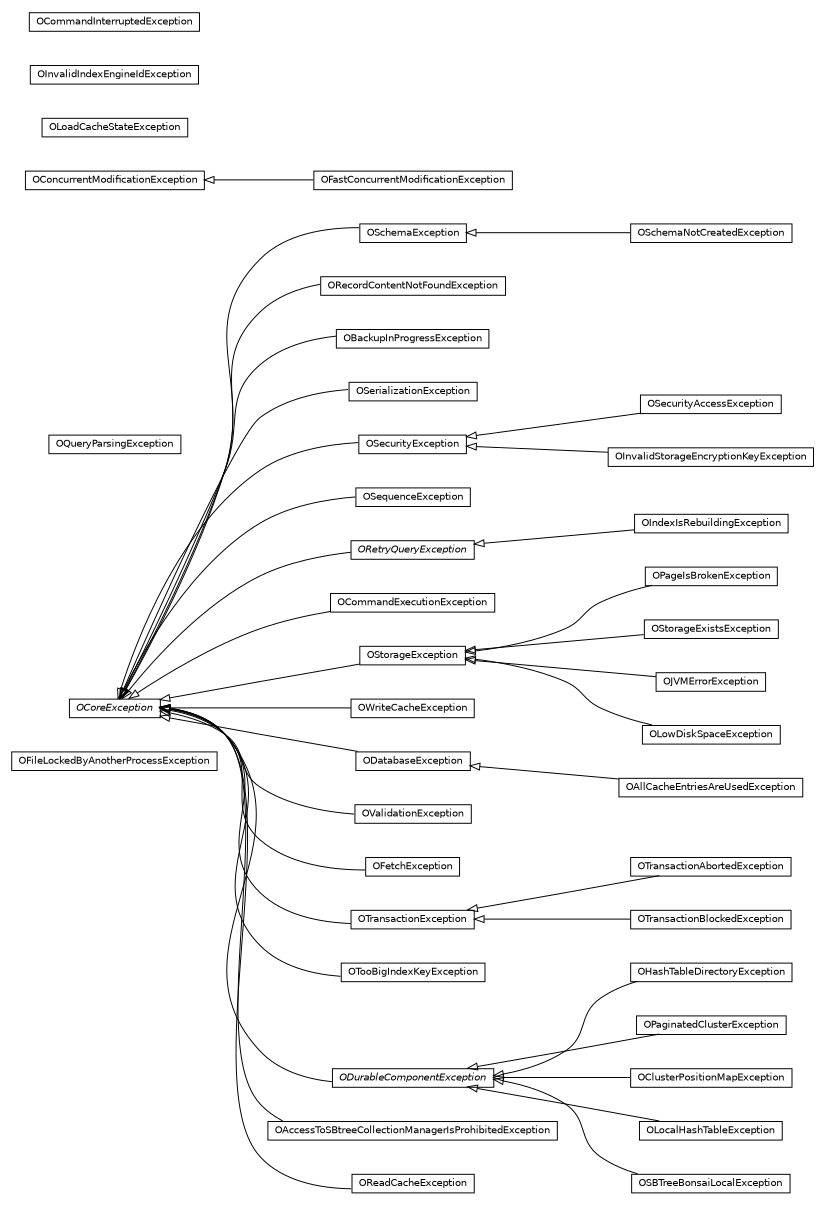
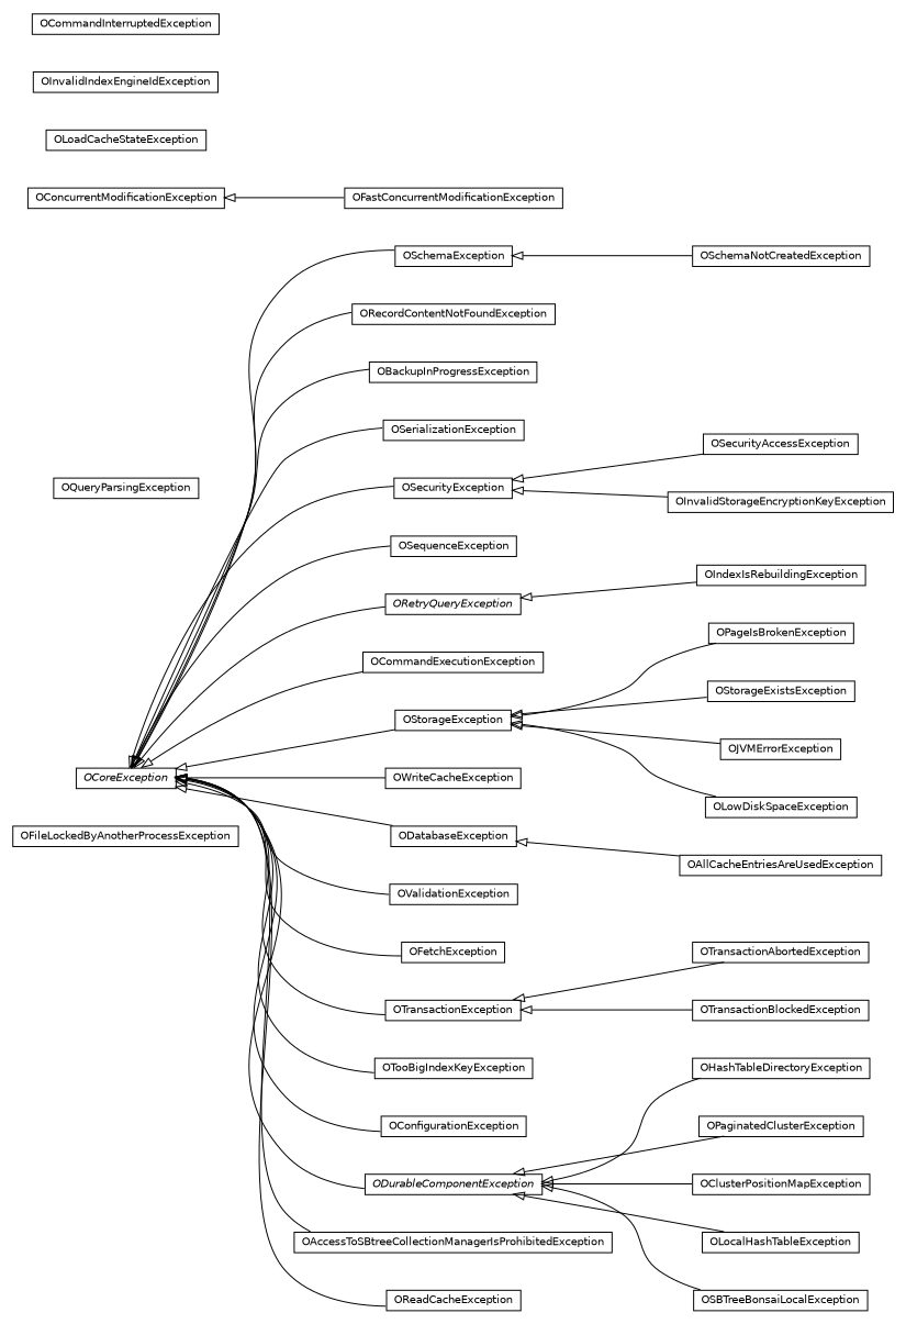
  digraph {
    nodesep=0.25
    rankdir=LR
    ranksep=0.5
    node [fontcolor=black fontname=Helvetica fontsize=10.0 shape=plaintext]
    edge [arrowtail=empty dir=back fontname=Helvetica fontsize=10 headport=p labelfontname=Helvetica labelfontsize=10 tailport=p]
    n1 [label=<<table title="com.orientechnologies.orient.core.exception.OFileLockedByAnotherProcessException" border="0" cellborder="1" cellspacing="0" cellpadding="2" port="p" href="./OFileLockedByAnotherProcessException.html"> 		<tr><td><table border="0" cellspacing="0" cellpadding="1"> <tr><td align="center" balign="center"> OFileLockedByAnotherProcessException </td></tr> 		</table></td></tr> 		</table>>]
    n2 [label=<<table title="com.orientechnologies.orient.core.exception.OTransactionAbortedException" border="0" cellborder="1" cellspacing="0" cellpadding="2" port="p" href="./OTransactionAbortedException.html"> 		<tr><td><table border="0" cellspacing="0" cellpadding="1"> <tr><td align="center" balign="center"> OTransactionAbortedException </td></tr> 		</table></td></tr> 		</table>>]
    n3 [label=<<table title="com.orientechnologies.orient.core.exception.OCoreException" border="0" cellborder="1" cellspacing="0" cellpadding="2" port="p" href="./OCoreException.html"> 		<tr><td><table border="0" cellspacing="0" cellpadding="1"> <tr><td align="center" balign="center"><font face="Helvetica-Oblique"> OCoreException </font></td></tr> 		</table></td></tr> 		</table>>]
    n4 [label=<<table title="com.orientechnologies.orient.core.exception.OSchemaException" border="0" cellborder="1" cellspacing="0" cellpadding="2" port="p" href="./OSchemaException.html"> 		<tr><td><table border="0" cellspacing="0" cellpadding="1"> <tr><td align="center" balign="center"> OSchemaException </td></tr> 		</table></td></tr> 		</table>>]
    n5 [label=<<table title="com.orientechnologies.orient.core.exception.ORecordContentNotFoundException" border="0" cellborder="1" cellspacing="0" cellpadding="2" port="p" href="./ORecordContentNotFoundException.html"> 		<tr><td><table border="0" cellspacing="0" cellpadding="1"> <tr><td align="center" balign="center"> ORecordContentNotFoundException </td></tr> 		</table></td></tr> 		</table>>]
    n6 [label=<<table title="com.orientechnologies.orient.core.exception.OBackupInProgressException" border="0" cellborder="1" cellspacing="0" cellpadding="2" port="p" href="./OBackupInProgressException.html"> 		<tr><td><table border="0" cellspacing="0" cellpadding="1"> <tr><td align="center" balign="center"> OBackupInProgressException </td></tr> 		</table></td></tr> 		</table>>]
    n7 [label=<<table title="com.orientechnologies.orient.core.exception.OSerializationException" border="0" cellborder="1" cellspacing="0" cellpadding="2" port="p" href="./OSerializationException.html"> 		<tr><td><table border="0" cellspacing="0" cellpadding="1"> <tr><td align="center" balign="center"> OSerializationException </td></tr> 		</table></td></tr> 		</table>>]
    n8 [label=<<table title="com.orientechnologies.orient.core.exception.OSecurityException" border="0" cellborder="1" cellspacing="0" cellpadding="2" port="p" href="./OSecurityException.html"> 		<tr><td><table border="0" cellspacing="0" cellpadding="1"> <tr><td align="center" balign="center"> OSecurityException </td></tr> 		</table></td></tr> 		</table>>]
    n9 [label=<<table title="com.orientechnologies.orient.core.exception.OSequenceException" border="0" cellborder="1" cellspacing="0" cellpadding="2" port="p" href="./OSequenceException.html"> 		<tr><td><table border="0" cellspacing="0" cellpadding="1"> <tr><td align="center" balign="center"> OSequenceException </td></tr> 		</table></td></tr> 		</table>>]
    n10 [label=<<table title="com.orientechnologies.orient.core.exception.ORetryQueryException" border="0" cellborder="1" cellspacing="0" cellpadding="2" port="p" href="./ORetryQueryException.html"> 		<tr><td><table border="0" cellspacing="0" cellpadding="1"> <tr><td align="center" balign="center"><font face="Helvetica-Oblique"> ORetryQueryException </font></td></tr> 		</table></td></tr> 		</table>>]
    n11 [label=<<table title="com.orientechnologies.orient.core.exception.OCommandExecutionException" border="0" cellborder="1" cellspacing="0" cellpadding="2" port="p" href="./OCommandExecutionException.html"> 		<tr><td><table border="0" cellspacing="0" cellpadding="1"> <tr><td align="center" balign="center"> OCommandExecutionException </td></tr> 		</table></td></tr> 		</table>>]
    n12 [label=<<table title="com.orientechnologies.orient.core.exception.OStorageException" border="0" cellborder="1" cellspacing="0" cellpadding="2" port="p" href="./OStorageException.html"> 		<tr><td><table border="0" cellspacing="0" cellpadding="1"> <tr><td align="center" balign="center"> OStorageException </td></tr> 		</table></td></tr> 		</table>>]
    n13 [label=<<table title="com.orientechnologies.orient.core.exception.OWriteCacheException" border="0" cellborder="1" cellspacing="0" cellpadding="2" port="p" href="./OWriteCacheException.html"> 		<tr><td><table border="0" cellspacing="0" cellpadding="1"> <tr><td align="center" balign="center"> OWriteCacheException </td></tr> 		</table></td></tr> 		</table>>]
    n14 [label=<<table title="com.orientechnologies.orient.core.exception.ODatabaseException" border="0" cellborder="1" cellspacing="0" cellpadding="2" port="p" href="./ODatabaseException.html"> 		<tr><td><table border="0" cellspacing="0" cellpadding="1"> <tr><td align="center" balign="center"> ODatabaseException </td></tr> 		</table></td></tr> 		</table>>]
    n15 [label=<<table title="com.orientechnologies.orient.core.exception.OValidationException" border="0" cellborder="1" cellspacing="0" cellpadding="2" port="p" href="./OValidationException.html"> 		<tr><td><table border="0" cellspacing="0" cellpadding="1"> <tr><td align="center" balign="center"> OValidationException </td></tr> 		</table></td></tr> 		</table>>]
    n16 [label=<<table title="com.orientechnologies.orient.core.exception.OFetchException" border="0" cellborder="1" cellspacing="0" cellpadding="2" port="p" href="./OFetchException.html"> 		<tr><td><table border="0" cellspacing="0" cellpadding="1"> <tr><td align="center" balign="center"> OFetchException </td></tr> 		</table></td></tr> 		</table>>]
    n17 [label=<<table title="com.orientechnologies.orient.core.exception.OTransactionException" border="0" cellborder="1" cellspacing="0" cellpadding="2" port="p" href="./OTransactionException.html"> 		<tr><td><table border="0" cellspacing="0" cellpadding="1"> <tr><td align="center" balign="center"> OTransactionException </td></tr> 		</table></td></tr> 		</table>>]
    n18 [label=<<table title="com.orientechnologies.orient.core.exception.OTooBigIndexKeyException" border="0" cellborder="1" cellspacing="0" cellpadding="2" port="p" href="./OTooBigIndexKeyException.html"> 		<tr><td><table border="0" cellspacing="0" cellpadding="1"> <tr><td align="center" balign="center"> OTooBigIndexKeyException </td></tr> 		</table></td></tr> 		</table>>]
+   n19 [label=<<table title="com.orientechnologies.orient.core.exception.OConfigurationException" border="0" cellborder="1" cellspacing="0" cellpadding="2" port="p" href="./OConfigurationException.html"> 		<tr><td><table border="0" cellspacing="0" cellpadding="1"> <tr><td align="center" balign="center"> OConfigurationException </td></tr> 		</table></td></tr> 		</table>>]
    n20 [label=<<table title="com.orientechnologies.orient.core.exception.ODurableComponentException" border="0" cellborder="1" cellspacing="0" cellpadding="2" port="p" href="./ODurableComponentException.html"> 		<tr><td><table border="0" cellspacing="0" cellpadding="1"> <tr><td align="center" balign="center"><font face="Helvetica-Oblique"> ODurableComponentException </font></td></tr> 		</table></td></tr> 		</table>>]
    n21 [label=<<table title="com.orientechnologies.orient.core.exception.OAccessToSBtreeCollectionManagerIsProhibitedException" border="0" cellborder="1" cellspacing="0" cellpadding="2" port="p" href="./OAccessToSBtreeCollectionManagerIsProhibitedException.html"> 		<tr><td><table border="0" cellspacing="0" cellpadding="1"> <tr><td align="center" balign="center"> OAccessToSBtreeCollectionManagerIsProhibitedException </td></tr> 		</table></td></tr> 		</table>>]
    n22 [label=<<table title="com.orientechnologies.orient.core.exception.OReadCacheException" border="0" cellborder="1" cellspacing="0" cellpadding="2" port="p" href="./OReadCacheException.html"> 		<tr><td><table border="0" cellspacing="0" cellpadding="1"> <tr><td align="center" balign="center"> OReadCacheException </td></tr> 		</table></td></tr> 		</table>>]
    n23 [label=<<table title="com.orientechnologies.orient.core.exception.OSchemaNotCreatedException" border="0" cellborder="1" cellspacing="0" cellpadding="2" port="p" href="./OSchemaNotCreatedException.html"> 		<tr><td><table border="0" cellspacing="0" cellpadding="1"> <tr><td align="center" balign="center"> OSchemaNotCreatedException </td></tr> 		</table></td></tr> 		</table>>]
    n24 [label=<<table title="com.orientechnologies.orient.core.exception.OSecurityAccessException" border="0" cellborder="1" cellspacing="0" cellpadding="2" port="p" href="./OSecurityAccessException.html"> 		<tr><td><table border="0" cellspacing="0" cellpadding="1"> <tr><td align="center" balign="center"> OSecurityAccessException </td></tr> 		</table></td></tr> 		</table>>]
    n25 [label=<<table title="com.orientechnologies.orient.core.exception.OInvalidStorageEncryptionKeyException" border="0" cellborder="1" cellspacing="0" cellpadding="2" port="p" href="./OInvalidStorageEncryptionKeyException.html"> 		<tr><td><table border="0" cellspacing="0" cellpadding="1"> <tr><td align="center" balign="center"> OInvalidStorageEncryptionKeyException </td></tr> 		</table></td></tr> 		</table>>]
    n26 [label=<<table title="com.orientechnologies.orient.core.exception.OIndexIsRebuildingException" border="0" cellborder="1" cellspacing="0" cellpadding="2" port="p" href="./OIndexIsRebuildingException.html"> 		<tr><td><table border="0" cellspacing="0" cellpadding="1"> <tr><td align="center" balign="center"> OIndexIsRebuildingException </td></tr> 		</table></td></tr> 		</table>>]
    n27 [label=<<table title="com.orientechnologies.orient.core.exception.OPageIsBrokenException" border="0" cellborder="1" cellspacing="0" cellpadding="2" port="p" href="./OPageIsBrokenException.html"> 		<tr><td><table border="0" cellspacing="0" cellpadding="1"> <tr><td align="center" balign="center"> OPageIsBrokenException </td></tr> 		</table></td></tr> 		</table>>]
    n28 [label=<<table title="com.orientechnologies.orient.core.exception.OStorageExistsException" border="0" cellborder="1" cellspacing="0" cellpadding="2" port="p" href="./OStorageExistsException.html"> 		<tr><td><table border="0" cellspacing="0" cellpadding="1"> <tr><td align="center" balign="center"> OStorageExistsException </td></tr> 		</table></td></tr> 		</table>>]
    n29 [label=<<table title="com.orientechnologies.orient.core.exception.OJVMErrorException" border="0" cellborder="1" cellspacing="0" cellpadding="2" port="p" href="./OJVMErrorException.html"> 		<tr><td><table border="0" cellspacing="0" cellpadding="1"> <tr><td align="center" balign="center"> OJVMErrorException </td></tr> 		</table></td></tr> 		</table>>]
    n30 [label=<<table title="com.orientechnologies.orient.core.exception.OLowDiskSpaceException" border="0" cellborder="1" cellspacing="0" cellpadding="2" port="p" href="./OLowDiskSpaceException.html"> 		<tr><td><table border="0" cellspacing="0" cellpadding="1"> <tr><td align="center" balign="center"> OLowDiskSpaceException </td></tr> 		</table></td></tr> 		</table>>]
    n31 [label=<<table title="com.orientechnologies.orient.core.exception.OAllCacheEntriesAreUsedException" border="0" cellborder="1" cellspacing="0" cellpadding="2" port="p" href="./OAllCacheEntriesAreUsedException.html"> 		<tr><td><table border="0" cellspacing="0" cellpadding="1"> <tr><td align="center" balign="center"> OAllCacheEntriesAreUsedException </td></tr> 		</table></td></tr> 		</table>>]
    n32 [label=<<table title="com.orientechnologies.orient.core.exception.OTransactionBlockedException" border="0" cellborder="1" cellspacing="0" cellpadding="2" port="p" href="./OTransactionBlockedException.html"> 		<tr><td><table border="0" cellspacing="0" cellpadding="1"> <tr><td align="center" balign="center"> OTransactionBlockedException </td></tr> 		</table></td></tr> 		</table>>]
    n33 [label=<<table title="com.orientechnologies.orient.core.exception.OHashTableDirectoryException" border="0" cellborder="1" cellspacing="0" cellpadding="2" port="p" href="./OHashTableDirectoryException.html"> 		<tr><td><table border="0" cellspacing="0" cellpadding="1"> <tr><td align="center" balign="center"> OHashTableDirectoryException </td></tr> 		</table></td></tr> 		</table>>]
    n34 [label=<<table title="com.orientechnologies.orient.core.exception.OPaginatedClusterException" border="0" cellborder="1" cellspacing="0" cellpadding="2" port="p" href="./OPaginatedClusterException.html"> 		<tr><td><table border="0" cellspacing="0" cellpadding="1"> <tr><td align="center" balign="center"> OPaginatedClusterException </td></tr> 		</table></td></tr> 		</table>>]
    n35 [label=<<table title="com.orientechnologies.orient.core.exception.OClusterPositionMapException" border="0" cellborder="1" cellspacing="0" cellpadding="2" port="p" href="./OClusterPositionMapException.html"> 		<tr><td><table border="0" cellspacing="0" cellpadding="1"> <tr><td align="center" balign="center"> OClusterPositionMapException </td></tr> 		</table></td></tr> 		</table>>]
    n36 [label=<<table title="com.orientechnologies.orient.core.exception.OLocalHashTableException" border="0" cellborder="1" cellspacing="0" cellpadding="2" port="p" href="./OLocalHashTableException.html"> 		<tr><td><table border="0" cellspacing="0" cellpadding="1"> <tr><td align="center" balign="center"> OLocalHashTableException </td></tr> 		</table></td></tr> 		</table>>]
    n37 [label=<<table title="com.orientechnologies.orient.core.exception.OSBTreeBonsaiLocalException" border="0" cellborder="1" cellspacing="0" cellpadding="2" port="p" href="./OSBTreeBonsaiLocalException.html"> 		<tr><td><table border="0" cellspacing="0" cellpadding="1"> <tr><td align="center" balign="center"> OSBTreeBonsaiLocalException </td></tr> 		</table></td></tr> 		</table>>]
    n38 [label=<<table title="com.orientechnologies.orient.core.exception.OQueryParsingException" border="0" cellborder="1" cellspacing="0" cellpadding="2" port="p" href="./OQueryParsingException.html"> 		<tr><td><table border="0" cellspacing="0" cellpadding="1"> <tr><td align="center" balign="center"> OQueryParsingException </td></tr> 		</table></td></tr> 		</table>>]
    n39 [label=<<table title="com.orientechnologies.orient.core.exception.OConcurrentModificationException" border="0" cellborder="1" cellspacing="0" cellpadding="2" port="p" href="./OConcurrentModificationException.html"> 		<tr><td><table border="0" cellspacing="0" cellpadding="1"> <tr><td align="center" balign="center"> OConcurrentModificationException </td></tr> 		</table></td></tr> 		</table>>]
    n40 [label=<<table title="com.orientechnologies.orient.core.exception.OFastConcurrentModificationException" border="0" cellborder="1" cellspacing="0" cellpadding="2" port="p" href="./OFastConcurrentModificationException.html"> 		<tr><td><table border="0" cellspacing="0" cellpadding="1"> <tr><td align="center" balign="center"> OFastConcurrentModificationException </td></tr> 		</table></td></tr> 		</table>>]
    n41 [label=<<table title="com.orientechnologies.orient.core.exception.OLoadCacheStateException" border="0" cellborder="1" cellspacing="0" cellpadding="2" port="p" href="./OLoadCacheStateException.html"> 		<tr><td><table border="0" cellspacing="0" cellpadding="1"> <tr><td align="center" balign="center"> OLoadCacheStateException </td></tr> 		</table></td></tr> 		</table>>]
    n42 [label=<<table title="com.orientechnologies.orient.core.exception.OInvalidIndexEngineIdException" border="0" cellborder="1" cellspacing="0" cellpadding="2" port="p" href="./OInvalidIndexEngineIdException.html"> 		<tr><td><table border="0" cellspacing="0" cellpadding="1"> <tr><td align="center" balign="center"> OInvalidIndexEngineIdException </td></tr> 		</table></td></tr> 		</table>>]
    n43 [label=<<table title="com.orientechnologies.orient.core.exception.OCommandInterruptedException" border="0" cellborder="1" cellspacing="0" cellpadding="2" port="p" href="./OCommandInterruptedException.html"> 		<tr><td><table border="0" cellspacing="0" cellpadding="1"> <tr><td align="center" balign="center"> OCommandInterruptedException </td></tr> 		</table></td></tr> 		</table>>]
    n3 -> n4
    n3 -> n5
    n3 -> n6
    n3 -> n7
    n3 -> n8
    n3 -> n9
    n3 -> n10
    n3 -> n11
    n3 -> n12
    n3 -> n13
    n3 -> n14
    n3 -> n15
    n3 -> n16
    n3 -> n17
    n3 -> n18
+   n3 -> n19
    n3 -> n20
    n3 -> n21
    n3 -> n22
    n4 -> n23
    n8 -> n24
    n8 -> n25
    n10 -> n26
    n12 -> n27
    n12 -> n28
    n12 -> n29
    n12 -> n30
    n14 -> n31
    n17 -> n2
    n17 -> n32
    n20 -> n33
    n20 -> n34
    n20 -> n35
    n20 -> n36
    n20 -> n37
    n39 -> n40
  }
